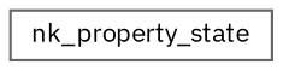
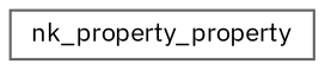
  digraph {
    rankdir=TB
    fontname="IBM Plex Sans"
-   n1 [color=grey40 fillcolor=white fontname="IBM Plex Sans" fontsize=10 height=0.2 label=nk_property_state shape=box style=filled width=0.4]
+   n1 [color=grey40 fillcolor=white fontname="IBM Plex Sans" fontsize=10 height=0.2 label=nk_property_property shape=box style=filled width=0.4]
  }
